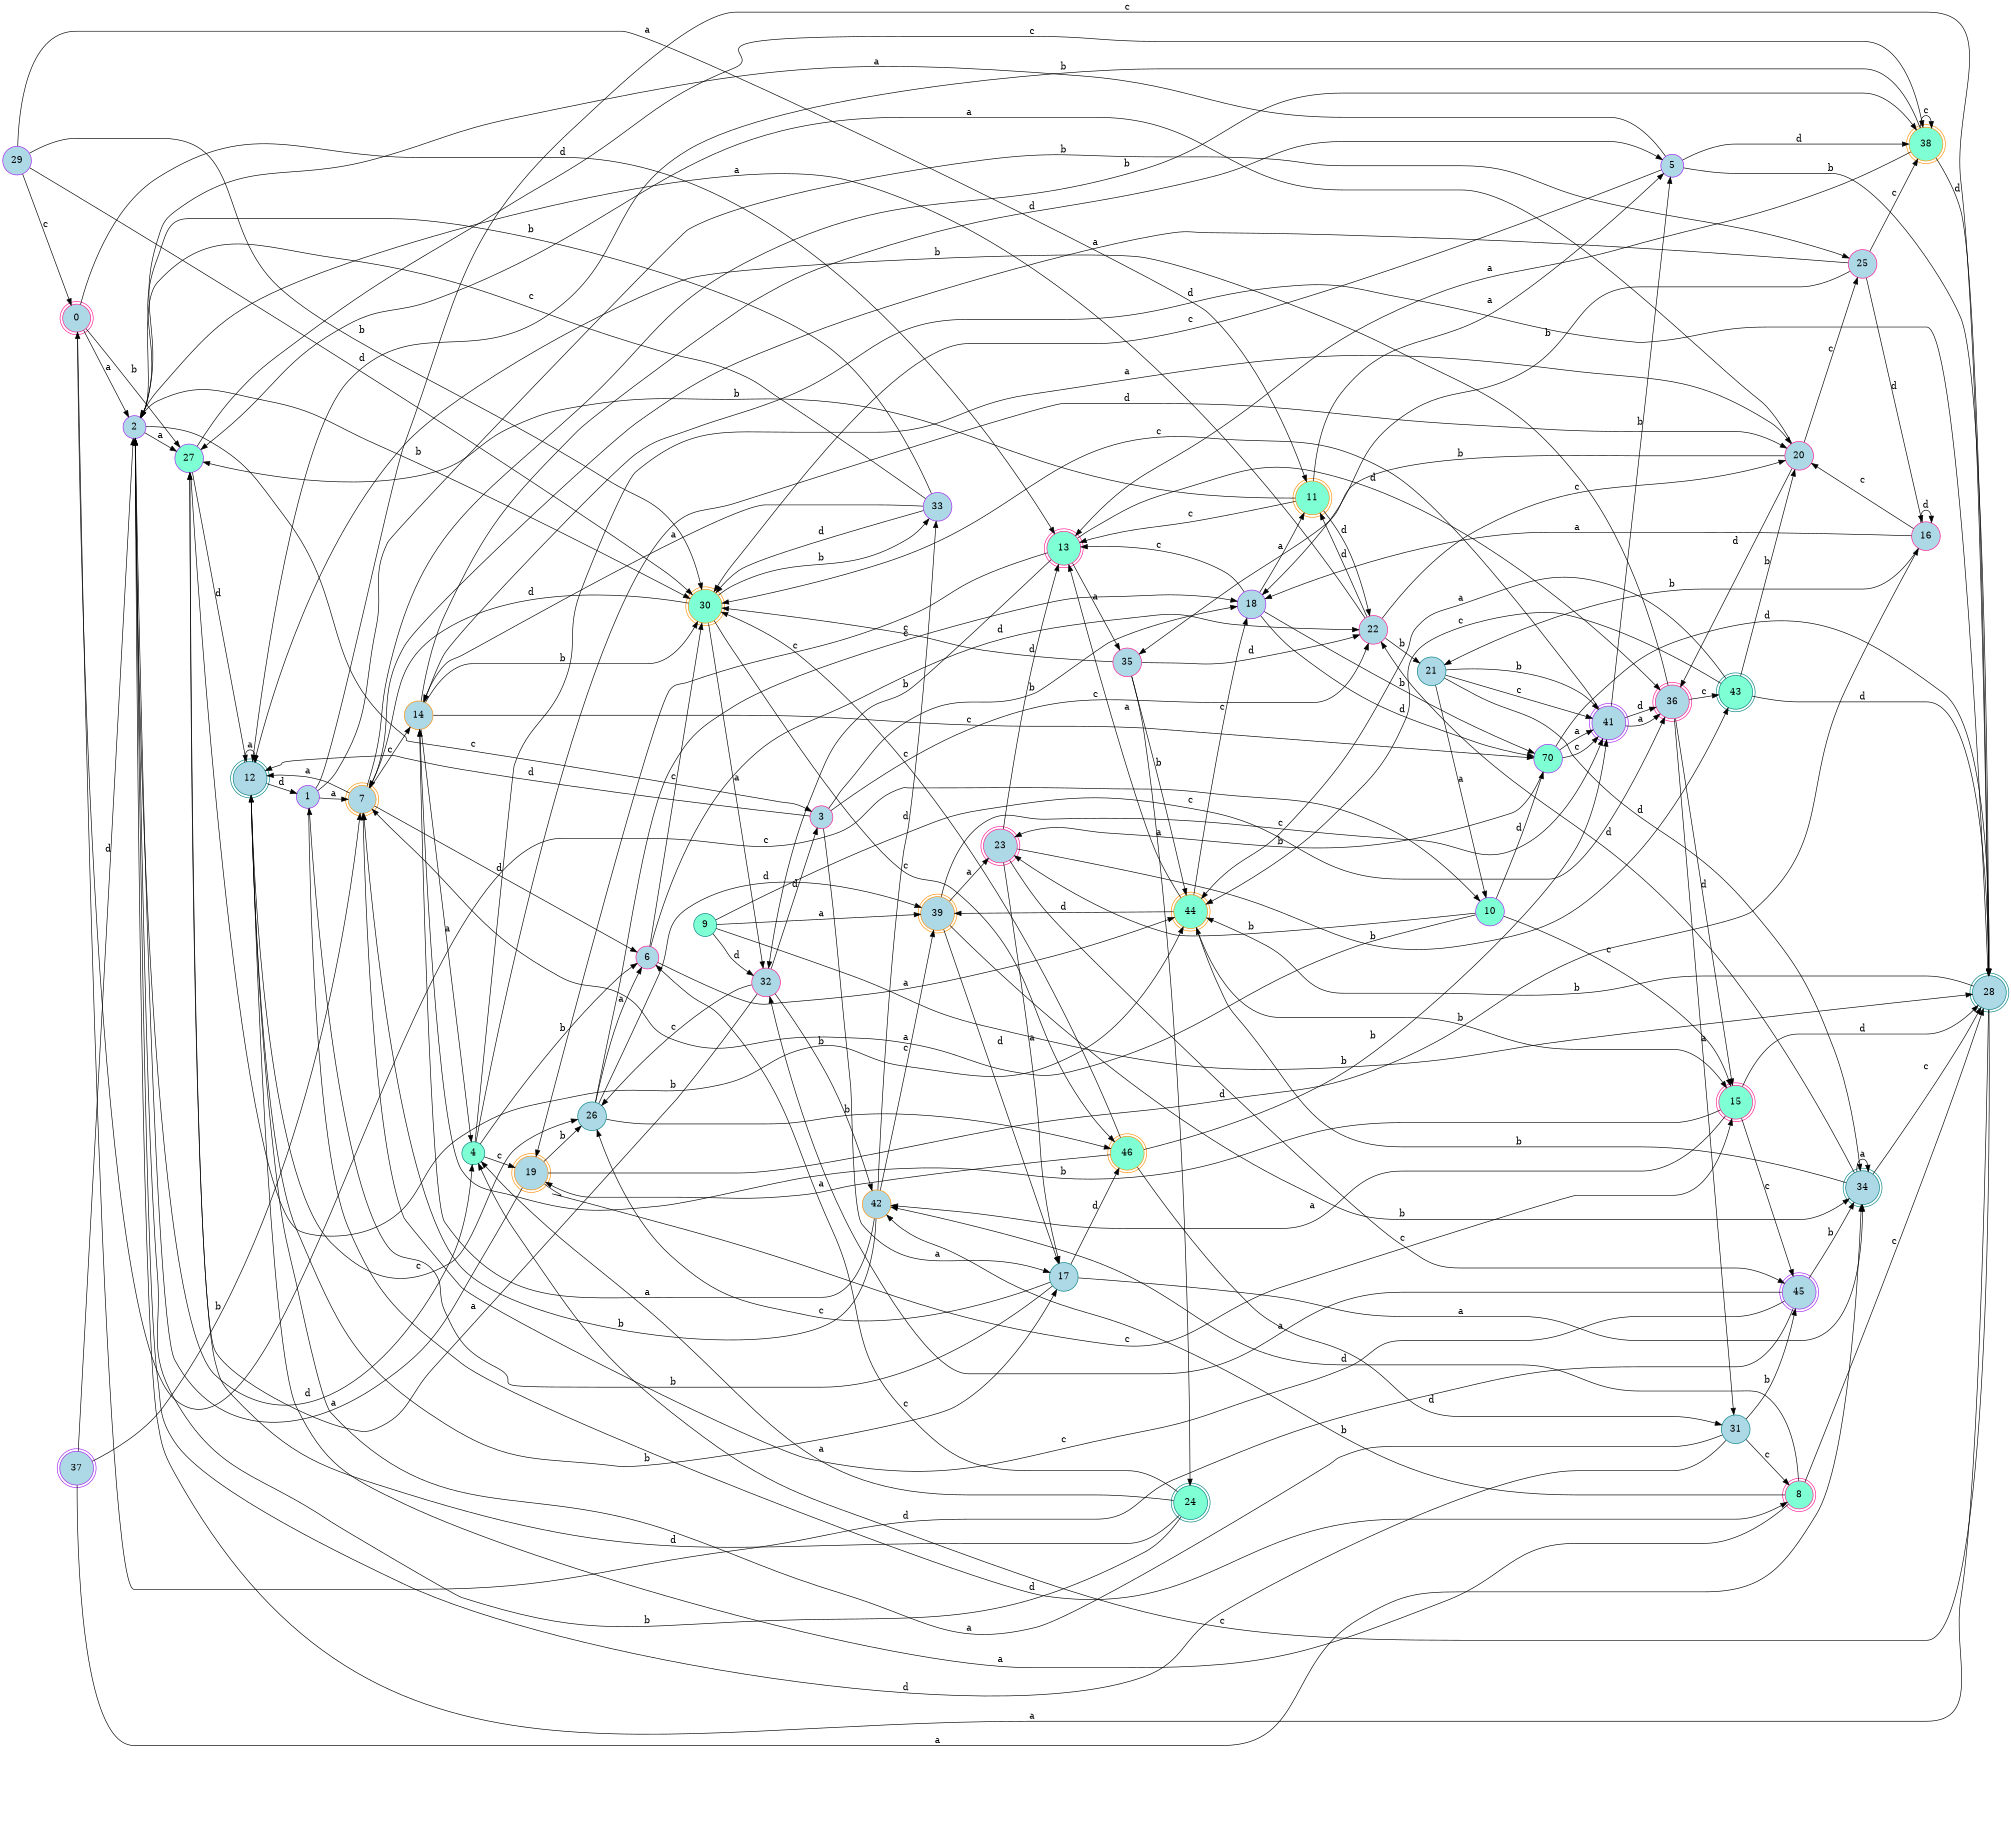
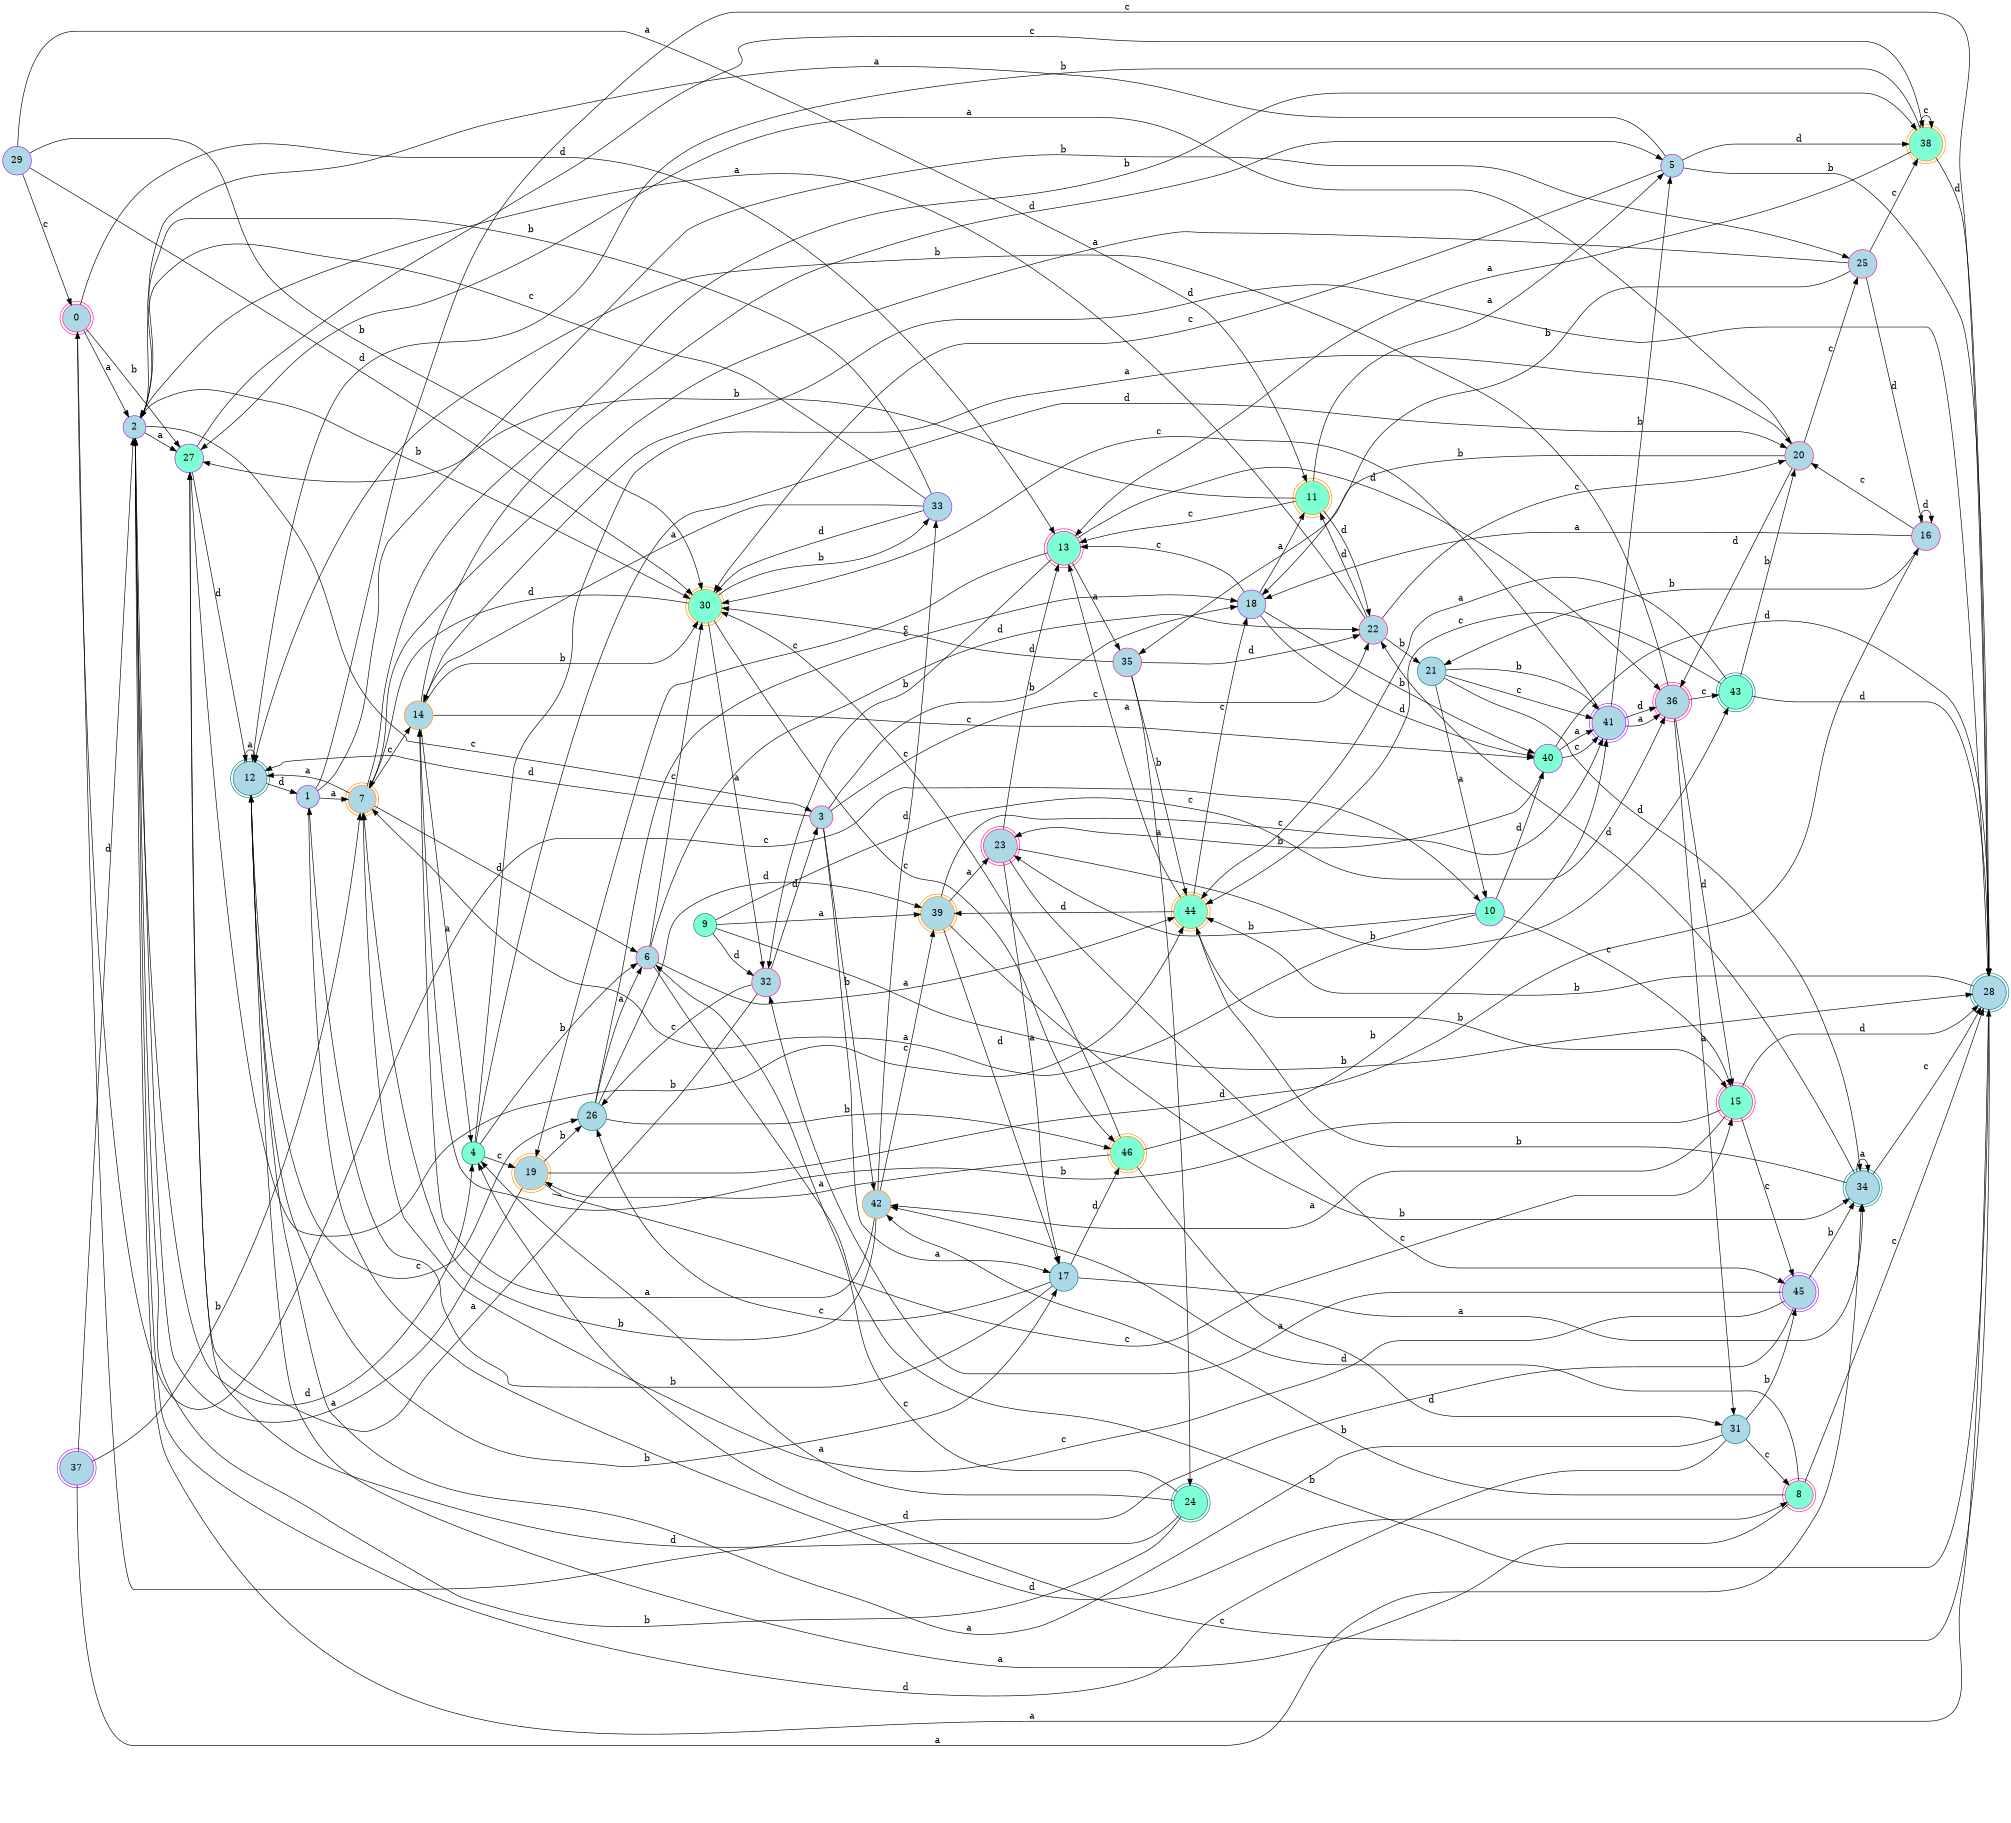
  digraph {
    rankdir=LR
    node [color=deeppink fillcolor=lightblue shape=circle style=filled]
    n1 [label=0 shape=doublecircle style="rounded,filled"]
    n2 [color=purple label=2]
    n3 [color=purple fillcolor=aquamarine label=10]
    n4 [fillcolor=aquamarine label=13 shape=doublecircle style="rounded,filled"]
    n5 [color=purple fillcolor=aquamarine label=27]
    n6 [label=3]
    n7 [color=teal fillcolor=aquamarine label=4]
    n8 [color=darkorange fillcolor=aquamarine label=30 shape=doublecircle style="rounded,filled"]
    n9 [color=darkorange label=7 shape=doublecircle style="rounded,filled"]
    n10 [fillcolor=aquamarine label=15 shape=doublecircle style="rounded,filled"]
    n11 [label=23 shape=doublecircle style="rounded,filled"]
-   n12 [color=purple fillcolor=aquamarine label=70]
+   n12 [color=purple fillcolor=aquamarine label=40]
    n13 [color=darkorange label=19 shape=doublecircle style="rounded,filled"]
    n14 [label=32]
    n15 [label=36 shape=doublecircle style="rounded,filled"]
    n16 [label=35]
    n17 [color=teal label=12 shape=doublecircle style="rounded,filled"]
    n18 [color=darkorange fillcolor=aquamarine label=38 shape=doublecircle style="rounded,filled"]
    n19 [color=darkorange fillcolor=aquamarine label=44 shape=doublecircle style="rounded,filled"]
    n20 [color=purple label=1]
    n21 [fillcolor=aquamarine label=8 shape=doublecircle style="rounded,filled"]
    n22 [label=25]
    n23 [color=teal label=28 shape=doublecircle style="rounded,filled"]
    n24 [label=6]
    n25 [color=darkorange label=14]
    n26 [color=darkorange label=42]
    n27 [color=purple label=18]
    n28 [label=16]
    n29 [color=teal label=17]
    n30 [label=22]
    n31 [label=20]
    n32 [color=darkorange fillcolor=aquamarine label=46 shape=doublecircle style="rounded,filled"]
    n33 [color=purple label=33]
    n34 [color=teal label=26]
    n35 [color=teal label=34 shape=doublecircle style="rounded,filled"]
    n36 [color=darkorange fillcolor=aquamarine label=11 shape=doublecircle style="rounded,filled"]
    n37 [color=teal label=21]
    n38 [color=purple label=5]
    n39 [color=darkorange label=39 shape=doublecircle style="rounded,filled"]
    n40 [color=teal fillcolor=aquamarine label=9]
    n41 [color=teal fillcolor=aquamarine label=43 shape=doublecircle style="rounded,filled"]
    n42 [color=teal label=31]
    n43 [color=purple label=41 shape=doublecircle style="rounded,filled"]
    n44 [color=purple label=45 shape=doublecircle style="rounded,filled"]
    n45 [color=teal fillcolor=aquamarine label=24 shape=doublecircle style="rounded,filled"]
    n46 [color=purple label=29]
    n47 [color=purple label=37 shape=doublecircle style="rounded,filled"]
    n1 -> n2 [label=a]
    n1 -> n3 [label=c]
    n1 -> n4 [label=d]
    n1 -> n5 [label=b]
    n2 -> n5 [label=a]
    n2 -> n6 [label=c]
    n2 -> n7 [label=d]
    n2 -> n8 [label=b]
    n3 -> n9 [label=a]
    n3 -> n10 [label=c]
    n3 -> n11 [label=b]
    n3 -> n12 [label=d]
    n4 -> n13 [label=c]
    n4 -> n14 [label=b]
    n4 -> n15 [label=d]
    n4 -> n16 [label=a]
    n5 -> n17 [label=d]
    n5 -> n18 [label=c]
    n5 -> n19 [label=b]
    n6 -> n17 [label=d]
    n6 -> n27 [label=b]
    n6 -> n29 [label=a]
    n6 -> n30 [label=c]
    n7 -> n13 [label=c]
    n7 -> n24 [label=b]
    n7 -> n31 [label=a]
    n7 -> n31 [label=d]
    n8 -> n9 [label=d]
    n8 -> n14 [label=a]
    n8 -> n32 [label=c]
    n8 -> n33 [label=b]
    n9 -> n17 [label=a]
    n9 -> n18 [label=b]
    n9 -> n24 [label=d]
    n9 -> n25 [label=c]
    n10 -> n23 [label=d]
    n10 -> n25 [label=b]
    n10 -> n26 [label=a]
    n10 -> n44 [label=c]
    n11 -> n4 [label=d]
    n11 -> n29 [label=a]
    n11 -> n41 [label=b]
    n11 -> n44 [label=c]
    n12 -> n11 [label=b]
    n12 -> n23 [label=d]
    n12 -> n43 [label=a]
    n12 -> n43 [label=c]
    n13 -> n2 [label=a]
    n13 -> n10 [label=c]
    n13 -> n28 [label=d]
    n13 -> n34 [label=b]
    n14 -> n5 [label=a]
    n14 -> n6 [label=d]
-   n14 -> n26 [label=b]
+   n6 -> n26 [label=b]
    n14 -> n34 [label=c]
    n15 -> n10 [label=d]
    n15 -> n17 [label=b]
    n15 -> n41 [label=c]
    n15 -> n42 [label=a]
    n16 -> n8 [label=c]
    n16 -> n19 [label=b]
    n16 -> n30 [label=d]
    n16 -> n45 [label=a]
    n17 -> n17 [label=a]
    n17 -> n20 [label=d]
    n17 -> n29 [label=b]
    n17 -> n34 [label=c]
    n18 -> n4 [label=a]
    n18 -> n17 [label=b]
    n18 -> n18 [label=c]
    n18 -> n23 [label=d]
    n19 -> n4 [label=a]
    n19 -> n10 [label=b]
    n19 -> n27 [label=c]
    n19 -> n39 [label=d]
    n20 -> n9 [label=a]
    n20 -> n21 [label=d]
    n20 -> n22 [label=b]
    n20 -> n23 [label=c]
    n21 -> n17 [label=a]
    n21 -> n23 [label=c]
    n21 -> n26 [label=b]
    n21 -> n26 [label=d]
    n22 -> n9 [label=a]
    n22 -> n18 [label=c]
    n22 -> n27 [label=b]
    n22 -> n28 [label=d]
    n23 -> n2 [label=a]
    n23 -> n7 [label=c]
    n23 -> n19 [label=b]
    n23 -> n25 [label=d]
    n24 -> n8 [label=c]
    n24 -> n19 [label=a]
+   n24 -> n23 [label=b]
    n24 -> n30 [label=d]
    n25 -> n7 [label=a]
    n25 -> n8 [label=b]
    n25 -> n12 [label=c]
    n25 -> n38 [label=d]
    n26 -> n9 [label=b]
    n26 -> n25 [label=a]
    n26 -> n33 [label=d]
    n26 -> n39 [label=c]
    n27 -> n4 [label=c]
    n27 -> n12 [label=b]
    n27 -> n12 [label=d]
    n27 -> n36 [label=a]
    n28 -> n27 [label=a]
    n28 -> n28 [label=d]
    n28 -> n31 [label=c]
    n28 -> n37 [label=b]
    n29 -> n20 [label=b]
    n29 -> n32 [label=d]
    n29 -> n34 [label=c]
    n29 -> n35 [label=a]
    n30 -> n2 [label=a]
    n30 -> n31 [label=c]
    n30 -> n36 [label=d]
    n30 -> n37 [label=b]
    n31 -> n5 [label=a]
    n31 -> n15 [label=d]
    n31 -> n16 [label=b]
    n31 -> n22 [label=c]
    n32 -> n8 [label=c]
    n32 -> n13 [label=a]
    n32 -> n42 [label=d]
    n32 -> n43 [label=b]
    n33 -> n2 [label=b]
    n33 -> n2 [label=c]
    n33 -> n8 [label=d]
    n33 -> n25 [label=a]
    n34 -> n24 [label=a]
    n34 -> n27 [label=c]
    n34 -> n32 [label=b]
    n34 -> n39 [label=d]
    n35 -> n19 [label=b]
    n35 -> n23 [label=c]
    n35 -> n30 [label=d]
    n35 -> n35 [label=a]
    n36 -> n4 [label=c]
    n36 -> n5 [label=b]
    n36 -> n30 [label=d]
    n36 -> n38 [label=a]
    n37 -> n3 [label=a]
    n37 -> n35 [label=d]
    n37 -> n43 [label=b]
    n37 -> n43 [label=c]
    n38 -> n2 [label=a]
    n38 -> n8 [label=c]
    n38 -> n18 [label=d]
    n38 -> n23 [label=b]
    n39 -> n11 [label=a]
    n39 -> n29 [label=d]
    n39 -> n35 [label=b]
    n39 -> n43 [label=c]
    n40 -> n14 [label=d]
    n40 -> n15 [label=c]
    n40 -> n23 [label=b]
    n40 -> n39 [label=a]
    n41 -> n19 [label=a]
    n41 -> n19 [label=c]
    n41 -> n23 [label=d]
    n41 -> n31 [label=b]
    n42 -> n2 [label=d]
    n42 -> n17 [label=a]
    n42 -> n21 [label=c]
    n42 -> n44 [label=b]
    n43 -> n8 [label=c]
    n43 -> n15 [label=a]
    n43 -> n15 [label=d]
    n43 -> n38 [label=b]
    n44 -> n1 [label=d]
    n44 -> n9 [label=c]
    n44 -> n14 [label=a]
    n44 -> n35 [label=b]
    n45 -> n2 [label=b]
    n45 -> n5 [label=d]
    n45 -> n7 [label=a]
    n45 -> n24 [label=c]
    n46 -> n1 [label=c]
    n46 -> n8 [label=b]
    n46 -> n8 [label=d]
    n46 -> n36 [label=a]
    n47 -> n2 [label=d]
    n47 -> n9 [label=b]
    n47 -> n35 [label=a]
  }
